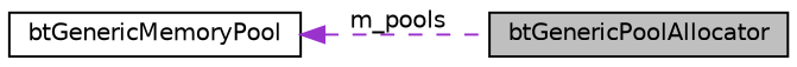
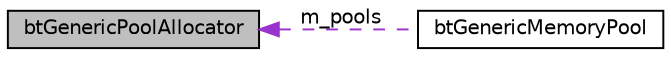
  digraph {
    rankdir=LR
    node [color=black fontname=Helvetica fontsize=10 shape=record style=filled]
    n1 [fillcolor=grey75 fontcolor=black height=0.2 label=btGenericPoolAllocator width=0.4]
    n2 [fillcolor=white height=0.2 label=btGenericMemoryPool width=0.4]
-   n2 -> n1 [color=darkorchid3 dir=back fontname=Helvetica fontsize=10 label=" m_pools" labelfontname=Helvetica labelfontsize=10 style=dashed]
+   n1 -> n2 [color=darkorchid3 dir=back fontname=Helvetica fontsize=10 label=" m_pools" labelfontname=Helvetica labelfontsize=10 style=dashed]
  }
